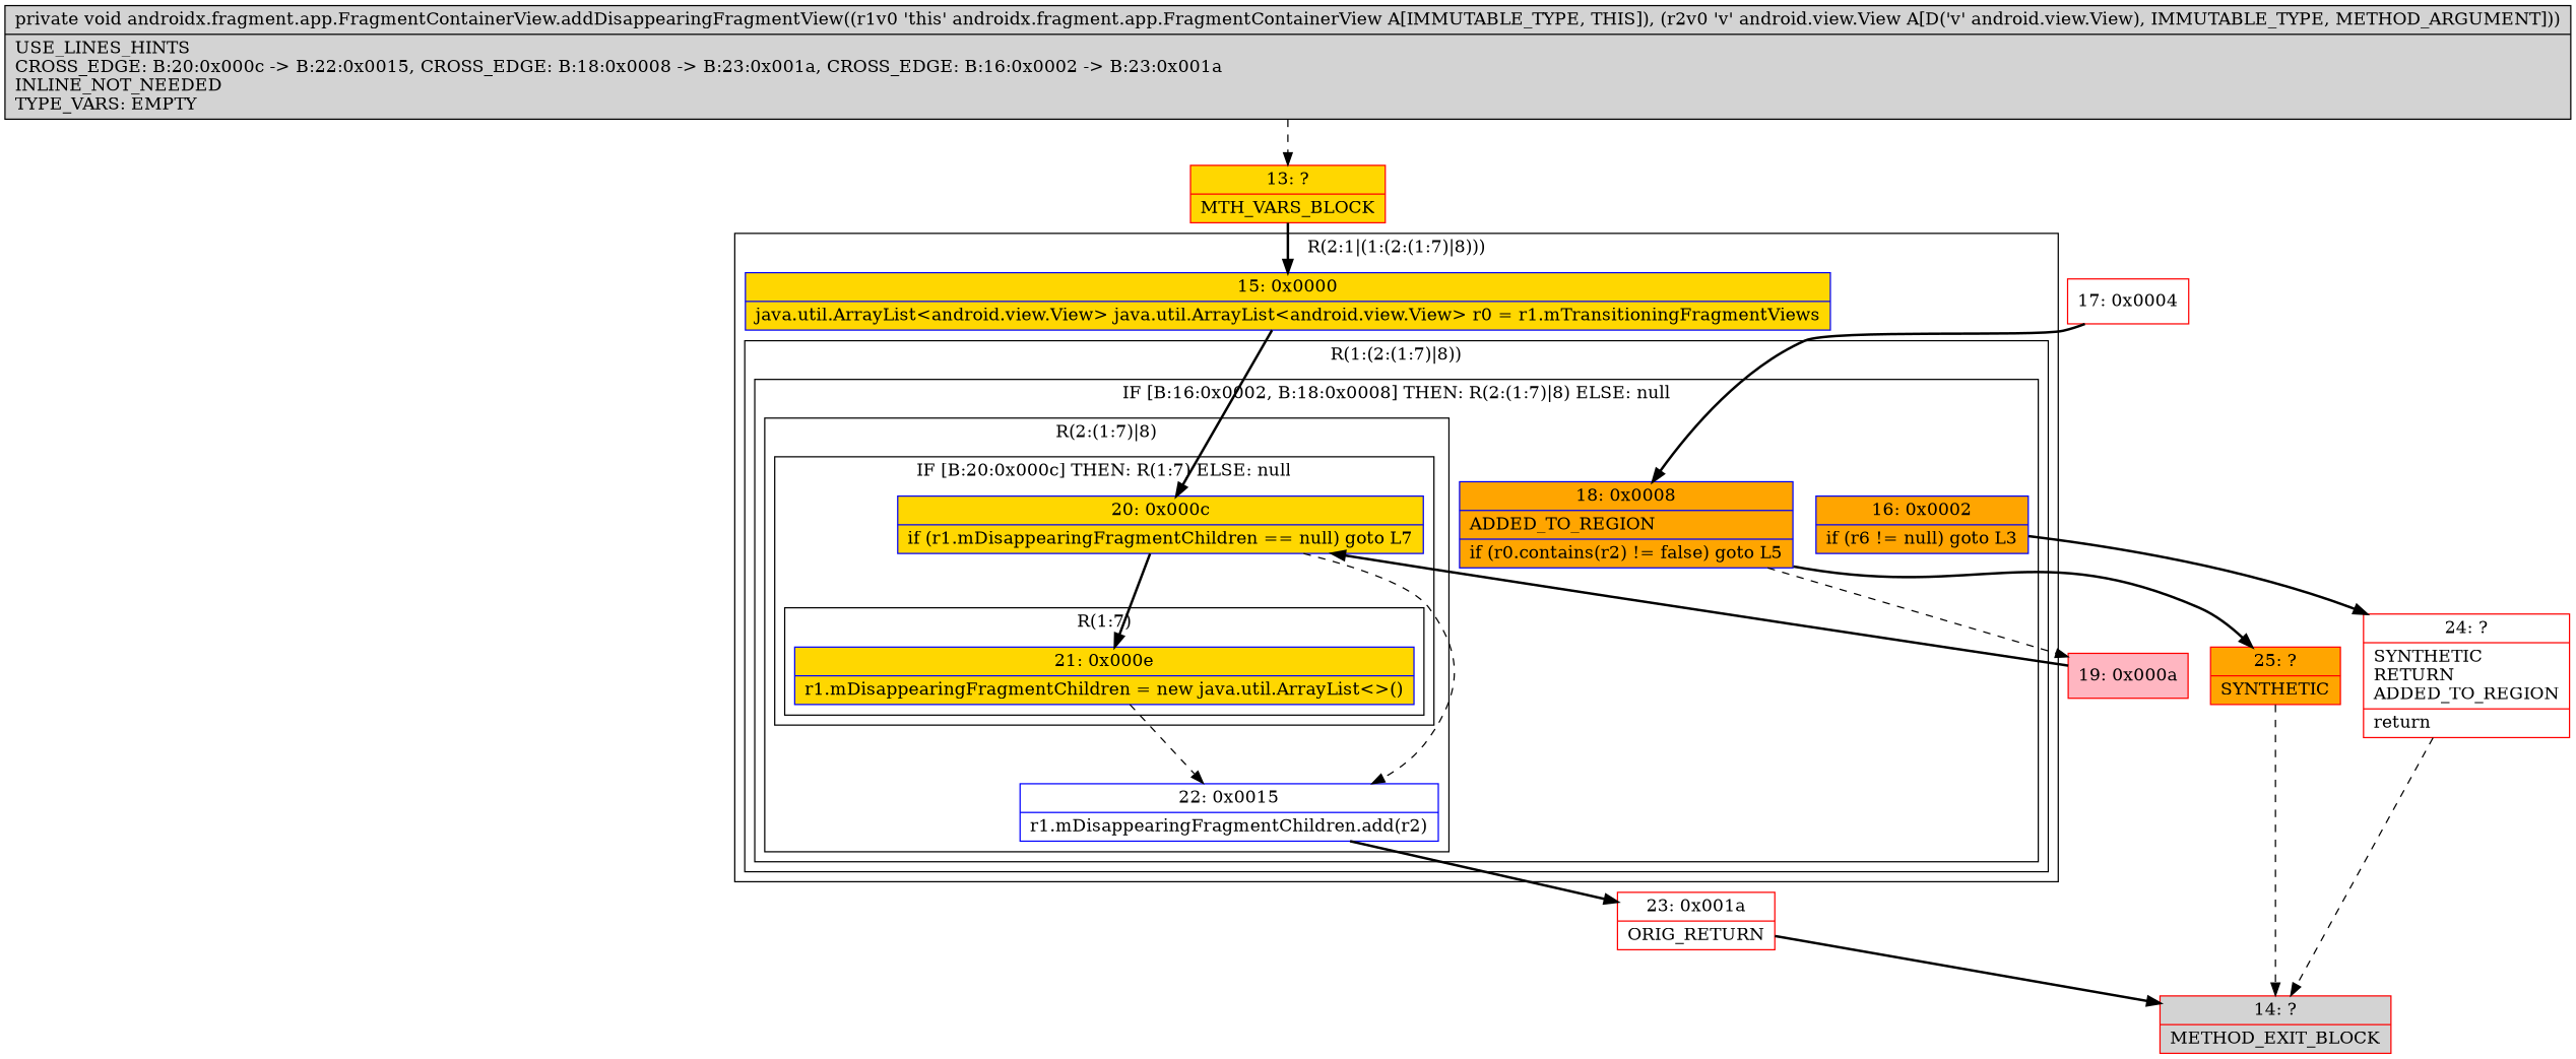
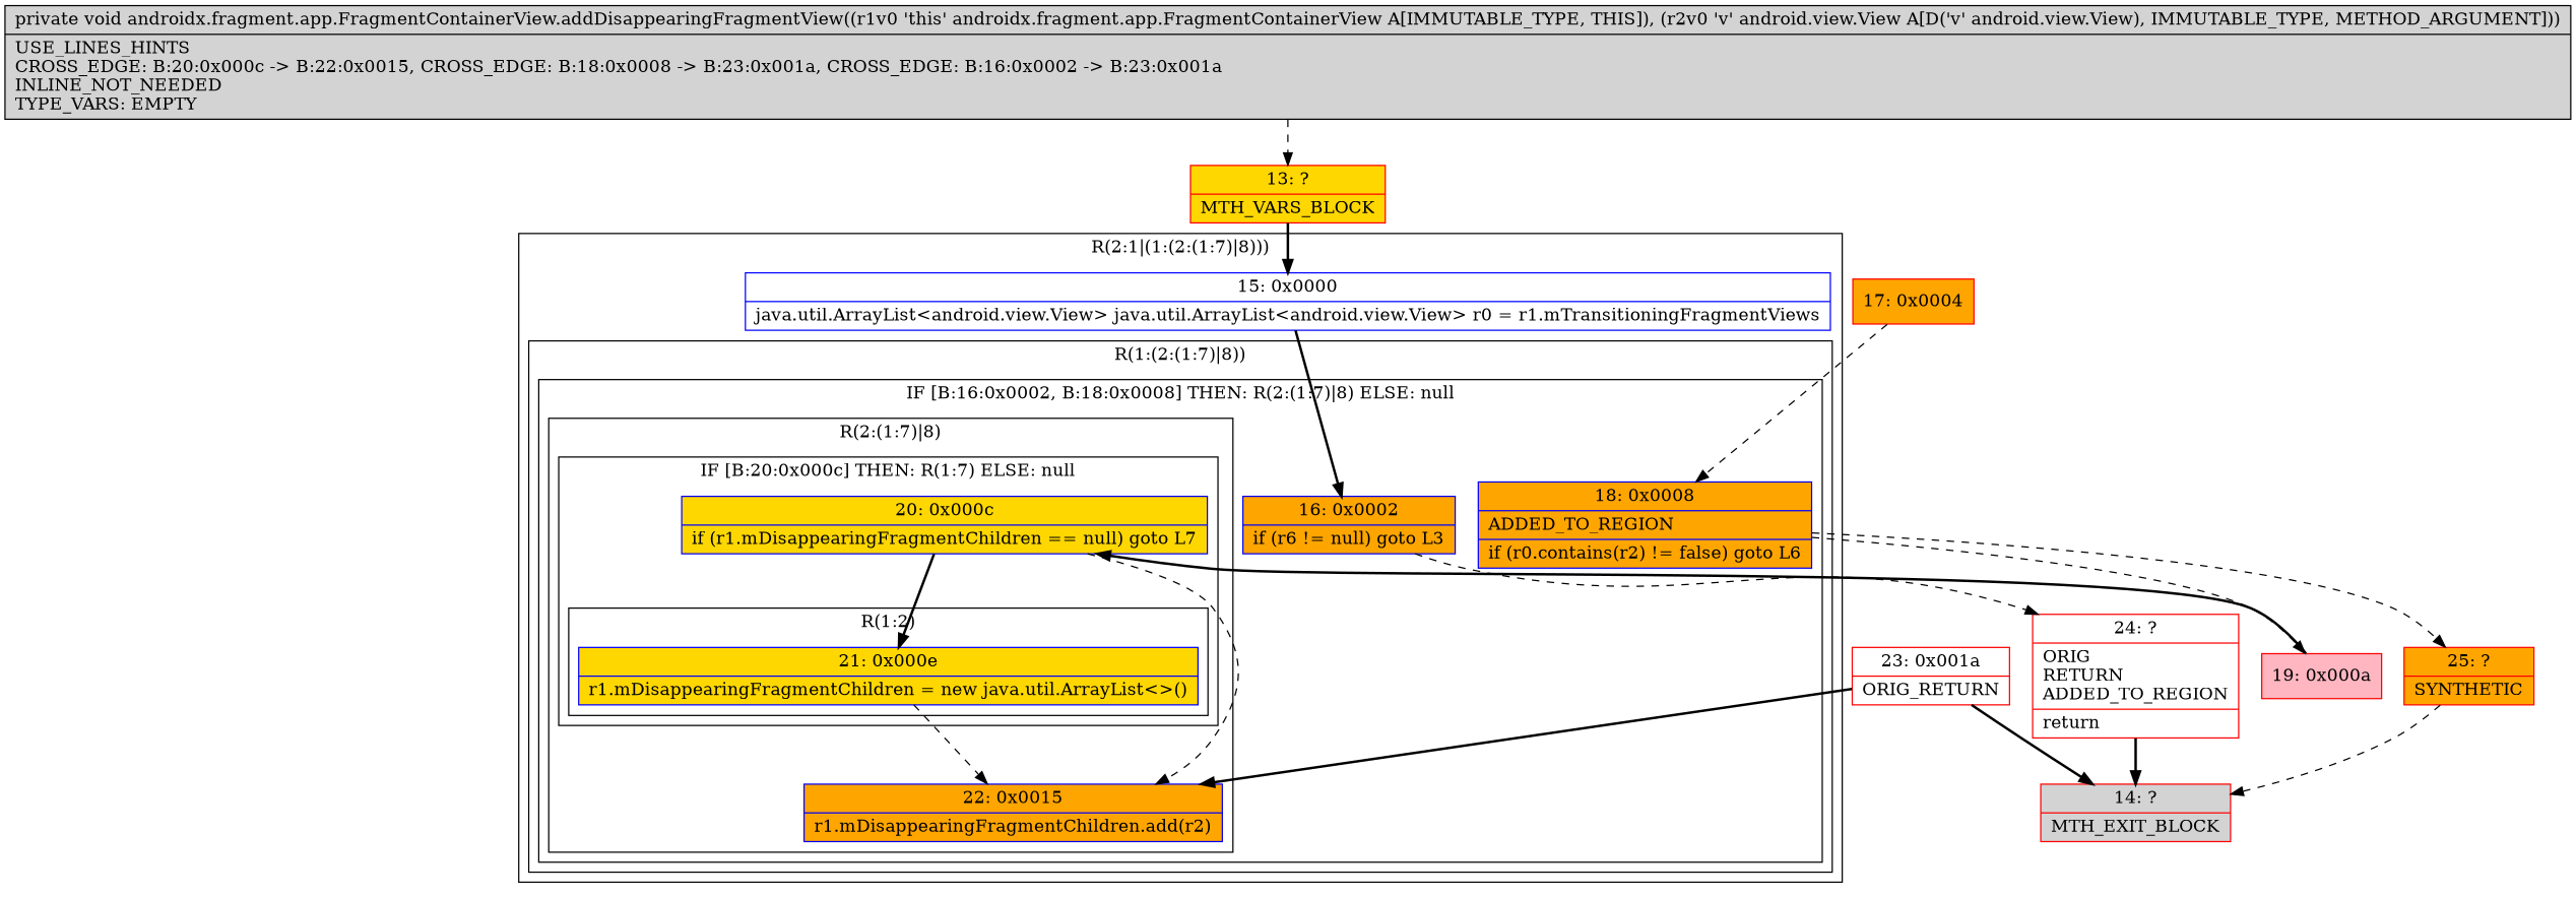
  digraph {
    node [color=red fillcolor=orange shape=record style=filled]
    edge [style=bold]
    n1 [color=blue fillcolor=gold label="{21\:\ 0x000e|r1.mDisappearingFragmentChildren = new java.util.ArrayList\<\>()\l}"]
    n2 [color=blue fillcolor=gold label="{20\:\ 0x000c|if (r1.mDisappearingFragmentChildren == null) goto L7\l}"]
-   n3 [color=blue fillcolor=white label="{22\:\ 0x0015|r1.mDisappearingFragmentChildren.add(r2)\l}"]
+   n3 [color=blue label="{22\:\ 0x0015|r1.mDisappearingFragmentChildren.add(r2)\l}"]
    n4 [color=blue label="{16\:\ 0x0002|if (r6 != null) goto L3\l}"]
-   n5 [color=blue label="{18\:\ 0x0008|ADDED_TO_REGION\l|if (r0.contains(r2) != false) goto L5\l}"]
-   n6 [color=blue fillcolor=gold label="{15\:\ 0x0000|java.util.ArrayList\<android.view.View\> java.util.ArrayList\<android.view.View\> r0 = r1.mTransitioningFragmentViews\l}"]
+   n5 [color=blue label="{18\:\ 0x0008|ADDED_TO_REGION\l|if (r0.contains(r2) != false) goto L6\l}"]
+   n6 [color=blue fillcolor=white label="{15\:\ 0x0000|java.util.ArrayList\<android.view.View\> java.util.ArrayList\<android.view.View\> r0 = r1.mTransitioningFragmentViews\l}"]
    n7 [fillcolor=white label="{23\:\ 0x001a|ORIG_RETURN\l}"]
-   n8 [fillcolor=white label="{24\:\ ?|SYNTHETIC\lRETURN\lADDED_TO_REGION\l|return\l}"]
+   n8 [fillcolor=white label="{24\:\ ?|ORIG\lRETURN\lADDED_TO_REGION\l|return\l}"]
    n9 [fillcolor=lightpink label="{19\:\ 0x000a}"]
    n10 [label="{25\:\ ?|SYNTHETIC\l}"]
-   n11 [fillcolor=white label="{17\:\ 0x0004}"]
-   n12 [fillcolor=lightgrey label="{14\:\ ?|METHOD_EXIT_BLOCK\l}"]
+   n11 [label="{17\:\ 0x0004}"]
+   n12 [fillcolor=lightgrey label="{14\:\ ?|MTH_EXIT_BLOCK\l}"]
    n13 [fillcolor=gold label="{13\:\ ?|MTH_VARS_BLOCK\l}"]
    n14 [fillcolor=lightgrey label="{private void androidx.fragment.app.FragmentContainerView.addDisappearingFragmentView((r1v0 'this' androidx.fragment.app.FragmentContainerView A[IMMUTABLE_TYPE, THIS]), (r2v0 'v' android.view.View A[D('v' android.view.View), IMMUTABLE_TYPE, METHOD_ARGUMENT]))  | USE_LINES_HINTS\lCROSS_EDGE: B:20:0x000c \-\> B:22:0x0015, CROSS_EDGE: B:18:0x0008 \-\> B:23:0x001a, CROSS_EDGE: B:16:0x0002 \-\> B:23:0x001a\lINLINE_NOT_NEEDED\lTYPE_VARS: EMPTY\l}" color=""]
    subgraph cluster_1 {
      label="R(2:1|(1:(2:(1:7)|8)))"
      n6
      subgraph cluster_2 {
        label="R(1:(2:(1:7)|8))"
        subgraph cluster_3 {
          label="IF [B:16:0x0002, B:18:0x0008] THEN: R(2:(1:7)|8) ELSE: null"
          n4
          n5
          subgraph cluster_4 {
            label="R(2:(1:7)|8)"
            n3
            subgraph cluster_5 {
              label="IF [B:20:0x000c] THEN: R(1:7) ELSE: null"
              n2
              subgraph cluster_6 {
-               label="R(1:7)"
+               label="R(1:2)"
                n1
              }
            }
          }
        }
      }
    }
    n1 -> n3 [style=dashed]
    n2 -> n1
    n2 -> n3 [style=dashed]
-   n3 -> n7
-   n4 -> n8
+   n7 -> n3
+   n4 -> n8 [style=dashed]
    n5 -> n9 [style=dashed]
-   n5 -> n10
-   n6 -> n2
+   n5 -> n10 [style=dashed]
+   n6 -> n4
    n7 -> n12
-   n8 -> n12 [style=dashed]
+   n8 -> n12
    n9 -> n2
    n10 -> n12 [style=dashed]
-   n11 -> n5
+   n11 -> n5 [style=dashed]
    n13 -> n6
    n14 -> n13 [style=dashed]
  }
